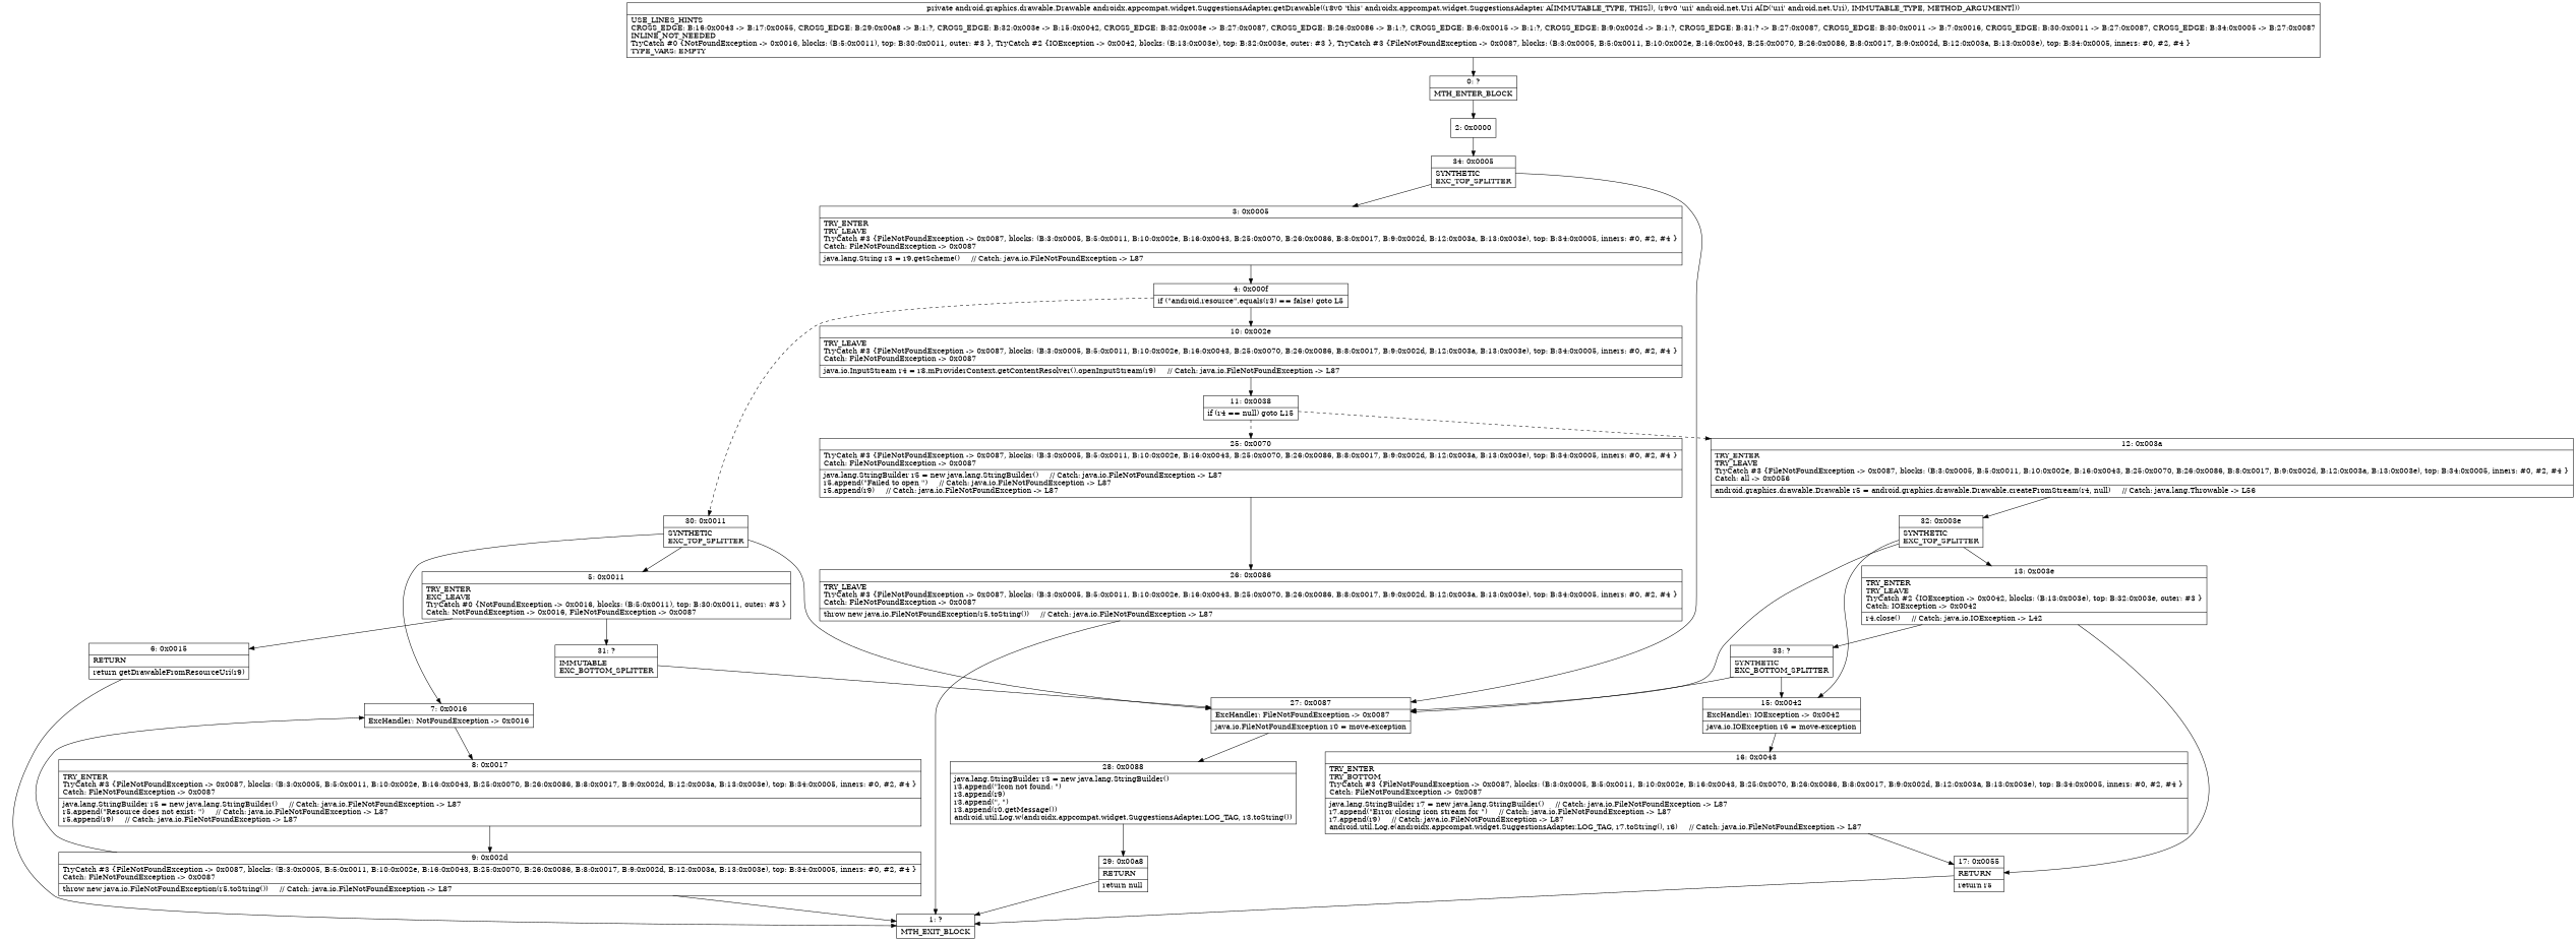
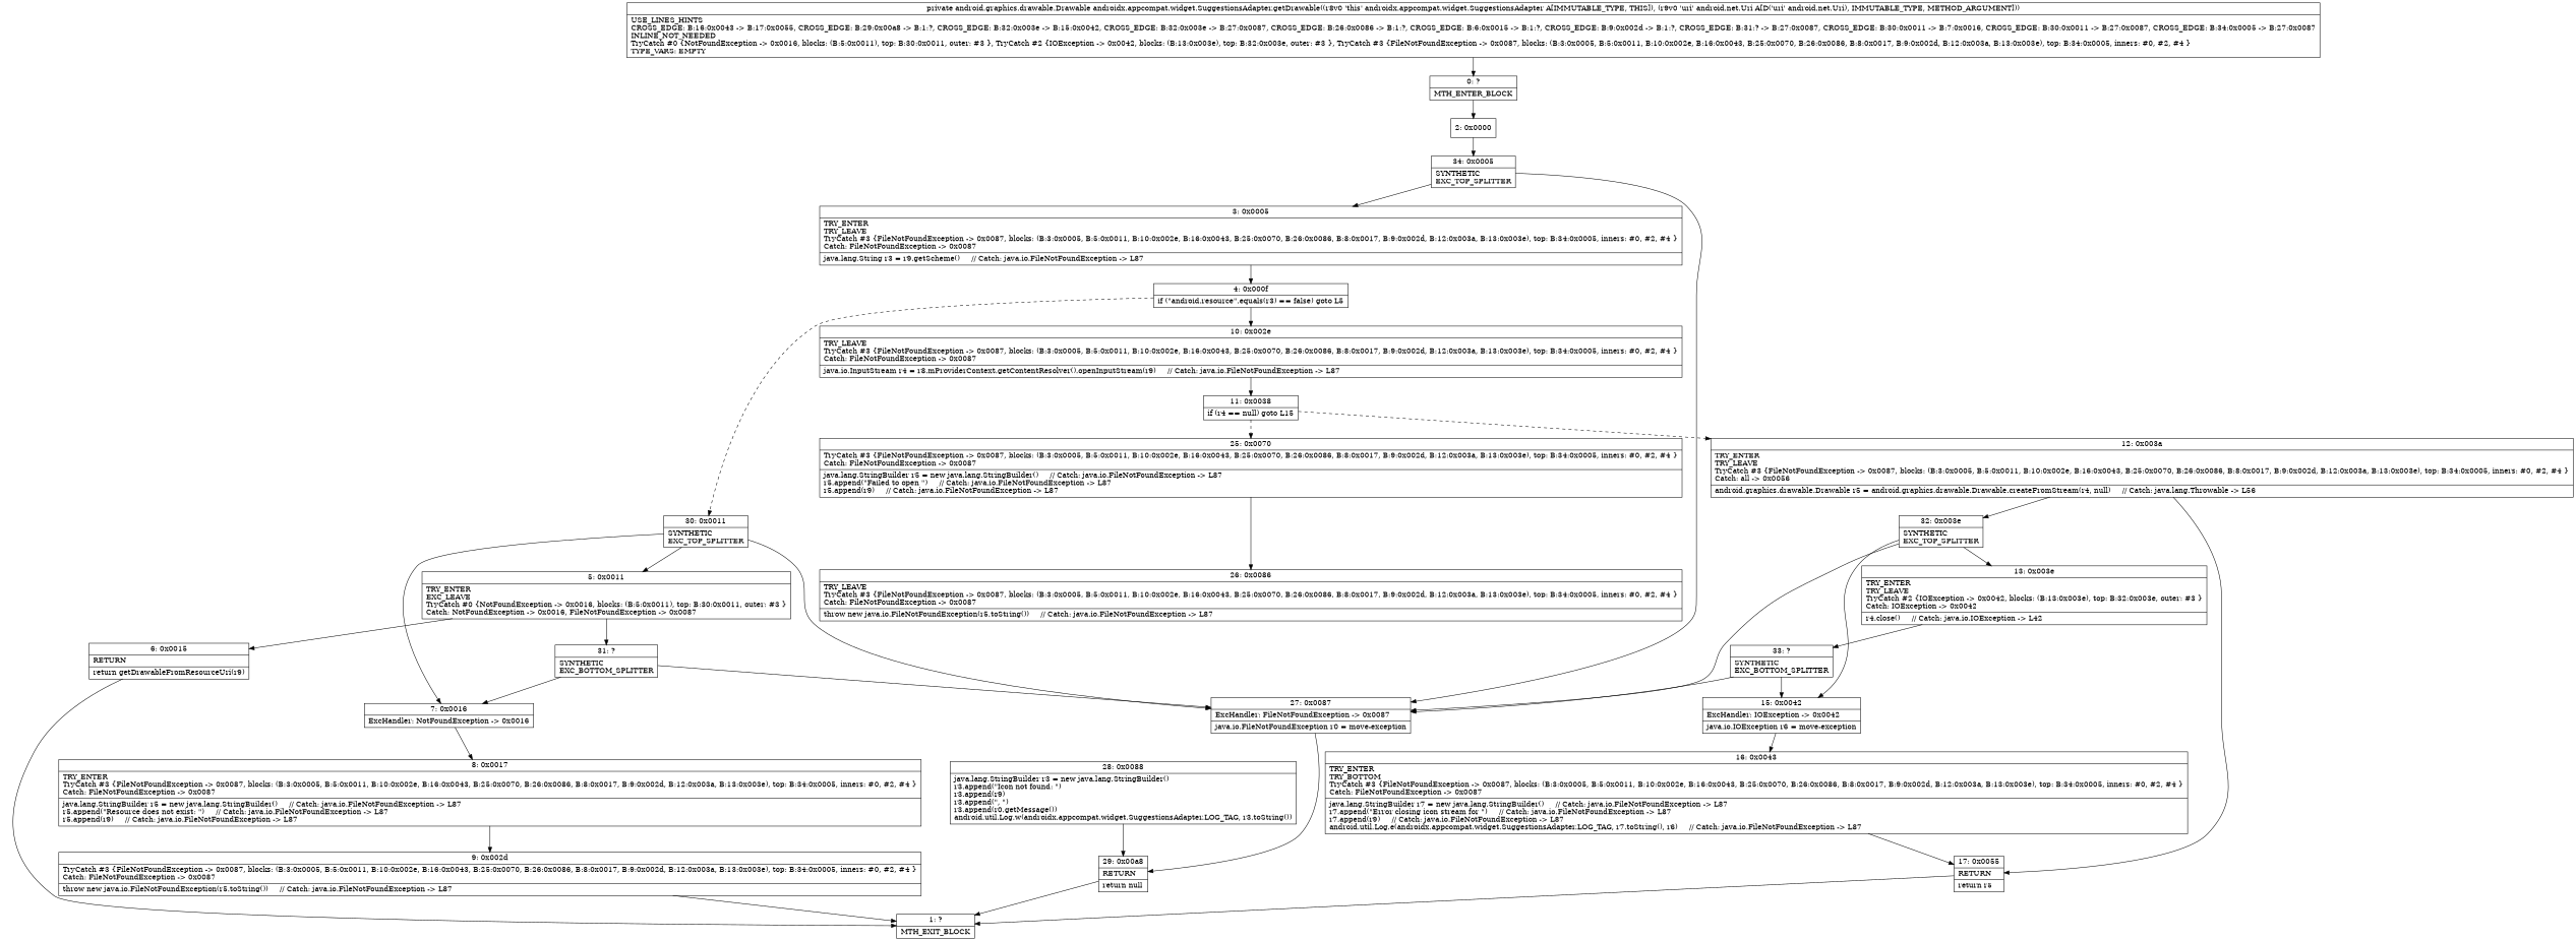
  digraph {
    node [shape=record]
    n1 [label="{0\:\ ?|MTH_ENTER_BLOCK\l}"]
    n2 [label="{2\:\ 0x0000}"]
    n3 [label="{34\:\ 0x0005|SYNTHETIC\lEXC_TOP_SPLITTER\l}"]
    n4 [label="{3\:\ 0x0005|TRY_ENTER\lTRY_LEAVE\lTryCatch #3 \{FileNotFoundException \-\> 0x0087, blocks: (B:3:0x0005, B:5:0x0011, B:10:0x002e, B:16:0x0043, B:25:0x0070, B:26:0x0086, B:8:0x0017, B:9:0x002d, B:12:0x003a, B:13:0x003e), top: B:34:0x0005, inners: #0, #2, #4 \}\lCatch: FileNotFoundException \-\> 0x0087\l|java.lang.String r3 = r9.getScheme()     \/\/ Catch: java.io.FileNotFoundException \-\> L87\l}"]
    n5 [label="{27\:\ 0x0087|ExcHandler: FileNotFoundException \-\> 0x0087\l|java.io.FileNotFoundException r0 = move\-exception\l}"]
    n6 [label="{4\:\ 0x000f|if (\"android.resource\".equals(r3) == false) goto L5\l}"]
    n7 [label="{28\:\ 0x0088|java.lang.StringBuilder r3 = new java.lang.StringBuilder()\lr3.append(\"Icon not found: \")\lr3.append(r9)\lr3.append(\", \")\lr3.append(r0.getMessage())\landroid.util.Log.w(androidx.appcompat.widget.SuggestionsAdapter.LOG_TAG, r3.toString())\l}"]
    n8 [label="{10\:\ 0x002e|TRY_LEAVE\lTryCatch #3 \{FileNotFoundException \-\> 0x0087, blocks: (B:3:0x0005, B:5:0x0011, B:10:0x002e, B:16:0x0043, B:25:0x0070, B:26:0x0086, B:8:0x0017, B:9:0x002d, B:12:0x003a, B:13:0x003e), top: B:34:0x0005, inners: #0, #2, #4 \}\lCatch: FileNotFoundException \-\> 0x0087\l|java.io.InputStream r4 = r8.mProviderContext.getContentResolver().openInputStream(r9)     \/\/ Catch: java.io.FileNotFoundException \-\> L87\l}"]
    n9 [label="{30\:\ 0x0011|SYNTHETIC\lEXC_TOP_SPLITTER\l}"]
    n10 [label="{11\:\ 0x0038|if (r4 == null) goto L15\l}"]
    n11 [label="{5\:\ 0x0011|TRY_ENTER\lEXC_LEAVE\lTryCatch #0 \{NotFoundException \-\> 0x0016, blocks: (B:5:0x0011), top: B:30:0x0011, outer: #3 \}\lCatch: NotFoundException \-\> 0x0016, FileNotFoundException \-\> 0x0087\l}"]
    n12 [label="{7\:\ 0x0016|ExcHandler: NotFoundException \-\> 0x0016\l}"]
    n13 [label="{12\:\ 0x003a|TRY_ENTER\lTRY_LEAVE\lTryCatch #3 \{FileNotFoundException \-\> 0x0087, blocks: (B:3:0x0005, B:5:0x0011, B:10:0x002e, B:16:0x0043, B:25:0x0070, B:26:0x0086, B:8:0x0017, B:9:0x002d, B:12:0x003a, B:13:0x003e), top: B:34:0x0005, inners: #0, #2, #4 \}\lCatch: all \-\> 0x0056\l|android.graphics.drawable.Drawable r5 = android.graphics.drawable.Drawable.createFromStream(r4, null)     \/\/ Catch: java.lang.Throwable \-\> L56\l}"]
    n14 [label="{25\:\ 0x0070|TryCatch #3 \{FileNotFoundException \-\> 0x0087, blocks: (B:3:0x0005, B:5:0x0011, B:10:0x002e, B:16:0x0043, B:25:0x0070, B:26:0x0086, B:8:0x0017, B:9:0x002d, B:12:0x003a, B:13:0x003e), top: B:34:0x0005, inners: #0, #2, #4 \}\lCatch: FileNotFoundException \-\> 0x0087\l|java.lang.StringBuilder r5 = new java.lang.StringBuilder()     \/\/ Catch: java.io.FileNotFoundException \-\> L87\lr5.append(\"Failed to open \")     \/\/ Catch: java.io.FileNotFoundException \-\> L87\lr5.append(r9)     \/\/ Catch: java.io.FileNotFoundException \-\> L87\l}"]
    n15 [label="{32\:\ 0x003e|SYNTHETIC\lEXC_TOP_SPLITTER\l}"]
    n16 [label="{26\:\ 0x0086|TRY_LEAVE\lTryCatch #3 \{FileNotFoundException \-\> 0x0087, blocks: (B:3:0x0005, B:5:0x0011, B:10:0x002e, B:16:0x0043, B:25:0x0070, B:26:0x0086, B:8:0x0017, B:9:0x002d, B:12:0x003a, B:13:0x003e), top: B:34:0x0005, inners: #0, #2, #4 \}\lCatch: FileNotFoundException \-\> 0x0087\l|throw new java.io.FileNotFoundException(r5.toString())     \/\/ Catch: java.io.FileNotFoundException \-\> L87\l}"]
    n17 [label="{13\:\ 0x003e|TRY_ENTER\lTRY_LEAVE\lTryCatch #2 \{IOException \-\> 0x0042, blocks: (B:13:0x003e), top: B:32:0x003e, outer: #3 \}\lCatch: IOException \-\> 0x0042\l|r4.close()     \/\/ Catch: java.io.IOException \-\> L42\l}"]
    n18 [label="{15\:\ 0x0042|ExcHandler: IOException \-\> 0x0042\l|java.io.IOException r6 = move\-exception\l}"]
    n19 [label="{17\:\ 0x0055|RETURN\l|return r5\l}"]
    n20 [label="{33\:\ ?|SYNTHETIC\lEXC_BOTTOM_SPLITTER\l}"]
    n21 [label="{16\:\ 0x0043|TRY_ENTER\lTRY_BOTTOM\lTryCatch #3 \{FileNotFoundException \-\> 0x0087, blocks: (B:3:0x0005, B:5:0x0011, B:10:0x002e, B:16:0x0043, B:25:0x0070, B:26:0x0086, B:8:0x0017, B:9:0x002d, B:12:0x003a, B:13:0x003e), top: B:34:0x0005, inners: #0, #2, #4 \}\lCatch: FileNotFoundException \-\> 0x0087\l|java.lang.StringBuilder r7 = new java.lang.StringBuilder()     \/\/ Catch: java.io.FileNotFoundException \-\> L87\lr7.append(\"Error closing icon stream for \")     \/\/ Catch: java.io.FileNotFoundException \-\> L87\lr7.append(r9)     \/\/ Catch: java.io.FileNotFoundException \-\> L87\landroid.util.Log.e(androidx.appcompat.widget.SuggestionsAdapter.LOG_TAG, r7.toString(), r6)     \/\/ Catch: java.io.FileNotFoundException \-\> L87\l}"]
    n22 [label="{1\:\ ?|MTH_EXIT_BLOCK\l}"]
    n23 [label="{6\:\ 0x0015|RETURN\l|return getDrawableFromResourceUri(r9)\l}"]
-   n24 [label="{31\:\ ?|IMMUTABLE\lEXC_BOTTOM_SPLITTER\l}"]
+   n24 [label="{31\:\ ?|SYNTHETIC\lEXC_BOTTOM_SPLITTER\l}"]
    n25 [label="{8\:\ 0x0017|TRY_ENTER\lTryCatch #3 \{FileNotFoundException \-\> 0x0087, blocks: (B:3:0x0005, B:5:0x0011, B:10:0x002e, B:16:0x0043, B:25:0x0070, B:26:0x0086, B:8:0x0017, B:9:0x002d, B:12:0x003a, B:13:0x003e), top: B:34:0x0005, inners: #0, #2, #4 \}\lCatch: FileNotFoundException \-\> 0x0087\l|java.lang.StringBuilder r5 = new java.lang.StringBuilder()     \/\/ Catch: java.io.FileNotFoundException \-\> L87\lr5.append(\"Resource does not exist: \")     \/\/ Catch: java.io.FileNotFoundException \-\> L87\lr5.append(r9)     \/\/ Catch: java.io.FileNotFoundException \-\> L87\l}"]
    n26 [label="{9\:\ 0x002d|TryCatch #3 \{FileNotFoundException \-\> 0x0087, blocks: (B:3:0x0005, B:5:0x0011, B:10:0x002e, B:16:0x0043, B:25:0x0070, B:26:0x0086, B:8:0x0017, B:9:0x002d, B:12:0x003a, B:13:0x003e), top: B:34:0x0005, inners: #0, #2, #4 \}\lCatch: FileNotFoundException \-\> 0x0087\l|throw new java.io.FileNotFoundException(r5.toString())     \/\/ Catch: java.io.FileNotFoundException \-\> L87\l}"]
    n27 [label="{29\:\ 0x00a8|RETURN\l|return null\l}"]
    n28 [label="{private android.graphics.drawable.Drawable androidx.appcompat.widget.SuggestionsAdapter.getDrawable((r8v0 'this' androidx.appcompat.widget.SuggestionsAdapter A[IMMUTABLE_TYPE, THIS]), (r9v0 'uri' android.net.Uri A[D('uri' android.net.Uri), IMMUTABLE_TYPE, METHOD_ARGUMENT]))  | USE_LINES_HINTS\lCROSS_EDGE: B:16:0x0043 \-\> B:17:0x0055, CROSS_EDGE: B:29:0x00a8 \-\> B:1:?, CROSS_EDGE: B:32:0x003e \-\> B:15:0x0042, CROSS_EDGE: B:32:0x003e \-\> B:27:0x0087, CROSS_EDGE: B:26:0x0086 \-\> B:1:?, CROSS_EDGE: B:6:0x0015 \-\> B:1:?, CROSS_EDGE: B:9:0x002d \-\> B:1:?, CROSS_EDGE: B:31:? \-\> B:27:0x0087, CROSS_EDGE: B:30:0x0011 \-\> B:7:0x0016, CROSS_EDGE: B:30:0x0011 \-\> B:27:0x0087, CROSS_EDGE: B:34:0x0005 \-\> B:27:0x0087\lINLINE_NOT_NEEDED\lTryCatch #0 \{NotFoundException \-\> 0x0016, blocks: (B:5:0x0011), top: B:30:0x0011, outer: #3 \}, TryCatch #2 \{IOException \-\> 0x0042, blocks: (B:13:0x003e), top: B:32:0x003e, outer: #3 \}, TryCatch #3 \{FileNotFoundException \-\> 0x0087, blocks: (B:3:0x0005, B:5:0x0011, B:10:0x002e, B:16:0x0043, B:25:0x0070, B:26:0x0086, B:8:0x0017, B:9:0x002d, B:12:0x003a, B:13:0x003e), top: B:34:0x0005, inners: #0, #2, #4 \}\lTYPE_VARS: EMPTY\l}"]
    n1 -> n2
    n2 -> n3
    n3 -> n4
    n3 -> n5
    n4 -> n6
-   n5 -> n7
+   n5 -> n27
    n6 -> n8
    n6 -> n9 [style=dashed]
    n7 -> n27
    n8 -> n10
    n9 -> n5
    n9 -> n11
    n9 -> n12
    n10 -> n13 [style=dashed]
    n10 -> n14 [style=dashed]
    n11 -> n23
    n11 -> n24
    n12 -> n25
    n13 -> n15
    n14 -> n16
    n15 -> n5
    n15 -> n17
    n15 -> n18
-   n16 -> n22
-   n17 -> n19
+   n13 -> n19
    n17 -> n20
    n18 -> n21
    n19 -> n22
    n20 -> n5
    n20 -> n18
    n21 -> n19
    n23 -> n22
    n24 -> n5
-   n26 -> n12
+   n24 -> n12
    n25 -> n26
    n26 -> n22
    n27 -> n22
    n28 -> n1
  }
